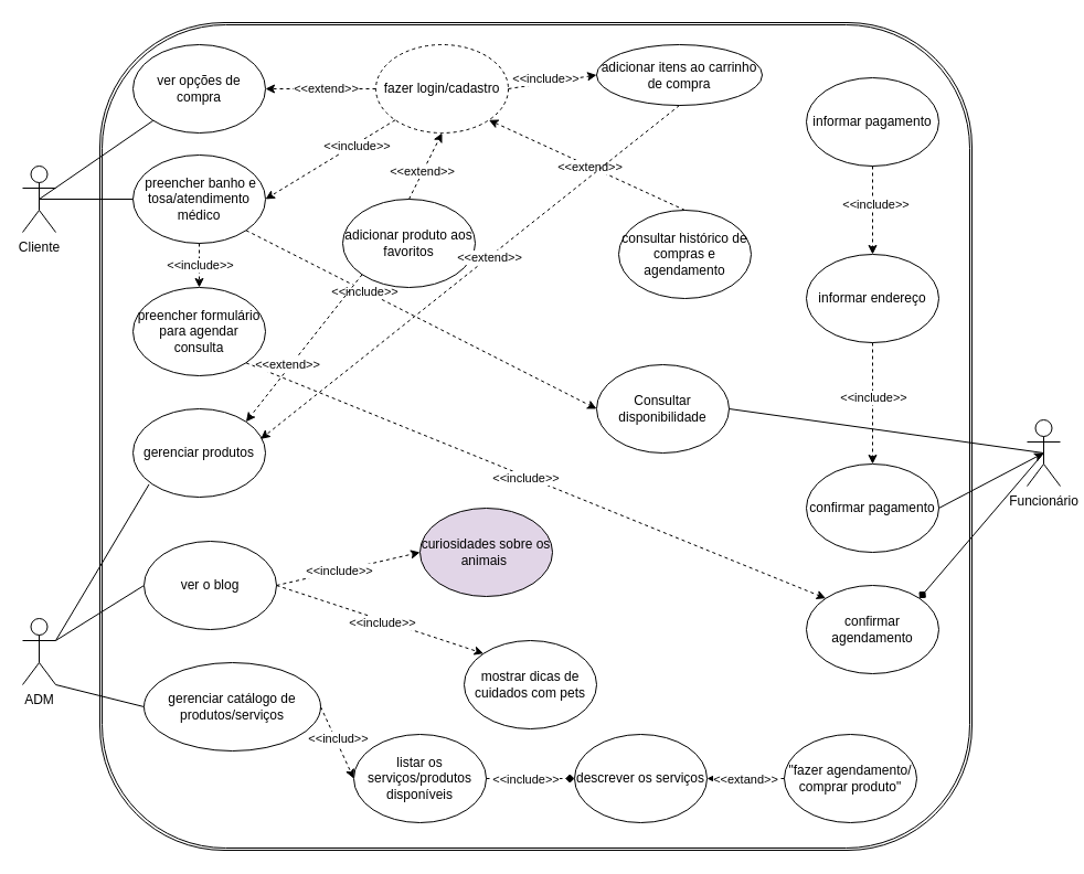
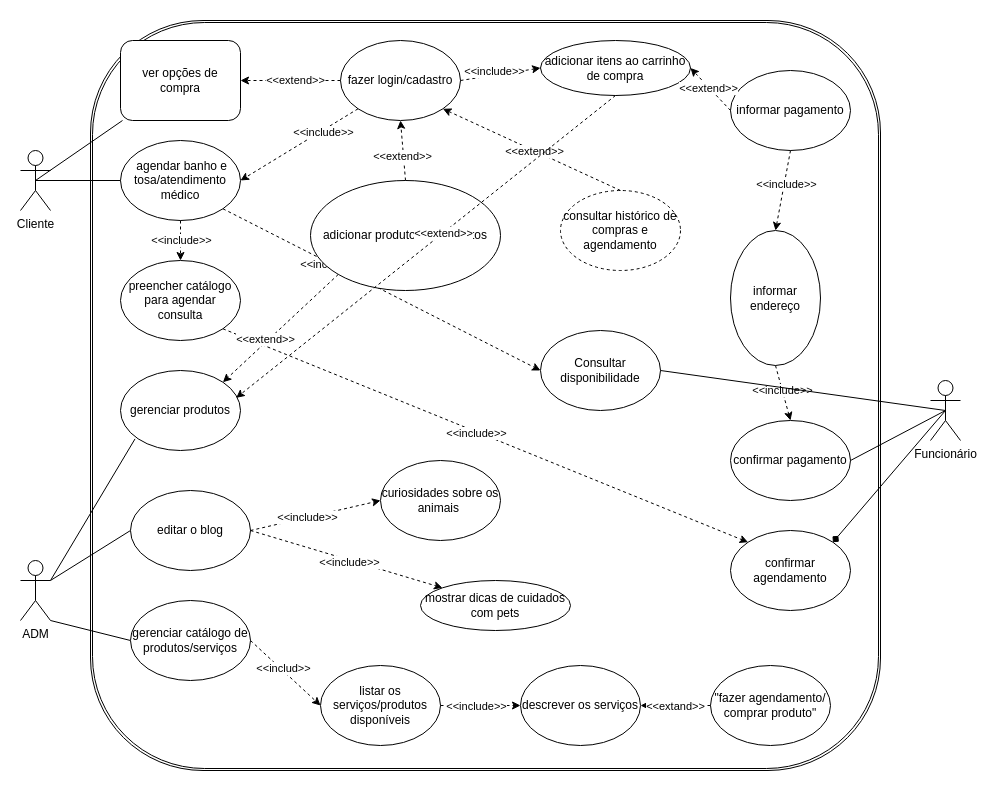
  <mxCell id="0" />
  <mxCell id="1" parent="0" />
  <mxCell id="2" value="" style="shape=ext;double=1;rounded=1;whiteSpace=wrap;html=1;" vertex="1" parent="1"><mxGeometry x="90" y="20" width="790" height="750" as="geometry" /></mxCell>
  <mxCell id="3" value="adicionar itens ao carrinho de compra" style="ellipse;whiteSpace=wrap;html=1;" vertex="1" parent="1"><mxGeometry x="540" y="40" width="150" height="55" as="geometry" /></mxCell>
  <mxCell id="4" value="Cliente" style="shape=umlActor;verticalLabelPosition=bottom;verticalAlign=top;html=1;outlineConnect=0;" vertex="1" parent="1"><mxGeometry x="20" y="150" width="30" height="60" as="geometry" /></mxCell>
  <mxCell id="5" value="" style="endArrow=none;html=1;rounded=0;exitX=0.5;exitY=0.5;exitDx=0;exitDy=0;exitPerimeter=0;" edge="1" parent="1" source="4" target="7"><mxGeometry width="50" height="50" relative="1" as="geometry"><mxPoint x="70" y="230" as="sourcePoint" /><mxPoint x="140" y="140" as="targetPoint" /></mxGeometry></mxCell>
- <mxCell id="6" value="fazer login/cadastro" style="ellipse;whiteSpace=wrap;html=1;dashed=1;" vertex="1" parent="1"><mxGeometry x="340" y="40" width="120" height="80" as="geometry" /></mxCell>
- <mxCell id="7" value="ver opções de compra" style="ellipse;whiteSpace=wrap;html=1;" vertex="1" parent="1"><mxGeometry x="120" y="40" width="120" height="80" as="geometry" /></mxCell>
- <mxCell id="8" value="&amp;nbsp;preencher banho e tosa/atendimento médico" style="ellipse;whiteSpace=wrap;html=1;" vertex="1" parent="1"><mxGeometry x="120" y="140" width="120" height="80" as="geometry" /></mxCell>
+ <mxCell id="6" value="fazer login/cadastro" style="ellipse;whiteSpace=wrap;html=1;" vertex="1" parent="1"><mxGeometry x="340" y="40" width="120" height="80" as="geometry" /></mxCell>
+ <mxCell id="7" value="ver opções de compra" style="whiteSpace=wrap;html=1;rounded=1;" vertex="1" parent="1"><mxGeometry x="120" y="40" width="120" height="80" as="geometry" /></mxCell>
+ <mxCell id="8" value="&amp;nbsp;agendar banho e tosa/atendimento médico" style="ellipse;whiteSpace=wrap;html=1;" vertex="1" parent="1"><mxGeometry x="120" y="140" width="120" height="80" as="geometry" /></mxCell>
  <mxCell id="9" value="" style="endArrow=none;html=1;rounded=0;exitX=0.5;exitY=0.5;exitDx=0;exitDy=0;exitPerimeter=0;entryX=0;entryY=0.5;entryDx=0;entryDy=0;" edge="1" parent="1" source="4" target="8"><mxGeometry width="50" height="50" relative="1" as="geometry"><mxPoint x="280" y="240" as="sourcePoint" /><mxPoint x="330" y="190" as="targetPoint" /></mxGeometry></mxCell>
  <mxCell id="10" value="Consultar disponibilidade" style="ellipse;whiteSpace=wrap;html=1;" vertex="1" parent="1"><mxGeometry x="540" y="330" width="120" height="80" as="geometry" /></mxCell>
  <mxCell id="11" value="" style="endArrow=classic;html=1;rounded=0;dashed=1;entryX=0;entryY=0.5;entryDx=0;entryDy=0;exitX=1;exitY=0.5;exitDx=0;exitDy=0;" edge="1" parent="1" source="6" target="3"><mxGeometry width="50" height="50" relative="1" as="geometry"><mxPoint x="370" y="200" as="sourcePoint" /><mxPoint x="400" y="100" as="targetPoint" /></mxGeometry></mxCell>
  <mxCell id="12" value="&amp;lt;&amp;lt;include&amp;gt;&amp;gt;" style="edgeLabel;html=1;align=center;verticalAlign=middle;resizable=0;points=[];" vertex="1" connectable="0" parent="11"><mxGeometry x="-0.138" y="4" relative="1" as="geometry"><mxPoint as="offset" /></mxGeometry></mxCell>
  <mxCell id="13" value="" style="endArrow=classic;html=1;rounded=0;exitX=1;exitY=1;exitDx=0;exitDy=0;entryX=0;entryY=0.5;entryDx=0;entryDy=0;dashed=1;" edge="1" parent="1" source="8" target="10"><mxGeometry width="50" height="50" relative="1" as="geometry"><mxPoint x="290" y="290" as="sourcePoint" /><mxPoint x="340" y="240" as="targetPoint" /></mxGeometry></mxCell>
  <mxCell id="14" value="&amp;lt;&amp;lt;include&amp;gt;&amp;gt;" style="edgeLabel;html=1;align=center;verticalAlign=middle;resizable=0;points=[];" vertex="1" connectable="0" parent="13"><mxGeometry x="-0.32" relative="1" as="geometry"><mxPoint x="-1" as="offset" /></mxGeometry></mxCell>
  <mxCell id="15" value="" style="endArrow=classic;html=1;rounded=0;exitX=0;exitY=0.5;exitDx=0;exitDy=0;dashed=1;entryX=1;entryY=0.5;entryDx=0;entryDy=0;" edge="1" parent="1" source="6" target="7"><mxGeometry width="50" height="50" relative="1" as="geometry"><mxPoint x="310" y="200" as="sourcePoint" /><mxPoint x="222" y="150" as="targetPoint" /></mxGeometry></mxCell>
  <mxCell id="16" value="&amp;lt;&amp;lt;extend&amp;gt;&amp;gt;" style="edgeLabel;html=1;align=center;verticalAlign=middle;resizable=0;points=[];" vertex="1" connectable="0" parent="15"><mxGeometry x="-0.075" y="-1" relative="1" as="geometry"><mxPoint as="offset" /></mxGeometry></mxCell>
  <mxCell id="17" value="ADM" style="shape=umlActor;verticalLabelPosition=bottom;verticalAlign=top;html=1;outlineConnect=0;" vertex="1" parent="1"><mxGeometry x="20" y="560" width="30" height="60" as="geometry" /></mxCell>
  <mxCell id="18" value="listar os serviços/produtos disponíveis" style="ellipse;whiteSpace=wrap;html=1;" vertex="1" parent="1"><mxGeometry x="320" y="665" width="120" height="80" as="geometry" /></mxCell>
  <mxCell id="19" value="" style="endArrow=none;html=1;rounded=0;entryX=1;entryY=1;entryDx=0;entryDy=0;entryPerimeter=0;exitX=0;exitY=0.5;exitDx=0;exitDy=0;" edge="1" parent="1" source="24" target="17"><mxGeometry width="50" height="50" relative="1" as="geometry"><mxPoint x="150" y="490" as="sourcePoint" /><mxPoint x="-35" y="465.96" as="targetPoint" /></mxGeometry></mxCell>
- <mxCell id="20" value="" style="endArrow=diamond;html=1;rounded=0;dashed=1;entryX=0;entryY=0.5;entryDx=0;entryDy=0;exitX=1;exitY=0.5;exitDx=0;exitDy=0;" edge="1" parent="1" source="18" target="22"><mxGeometry width="50" height="50" relative="1" as="geometry"><mxPoint x="452" y="708" as="sourcePoint" /><mxPoint x="-128.4" y="510.96" as="targetPoint" /></mxGeometry></mxCell>
+ <mxCell id="20" value="" style="endArrow=classic;html=1;rounded=0;dashed=1;entryX=0;entryY=0.5;entryDx=0;entryDy=0;exitX=1;exitY=0.5;exitDx=0;exitDy=0;" edge="1" parent="1" source="18" target="22"><mxGeometry width="50" height="50" relative="1" as="geometry"><mxPoint x="452" y="708" as="sourcePoint" /><mxPoint x="-128.4" y="510.96" as="targetPoint" /></mxGeometry></mxCell>
  <mxCell id="21" value="&amp;lt;&amp;lt;include&amp;gt;&amp;gt;" style="edgeLabel;html=1;align=center;verticalAlign=middle;resizable=0;points=[];" vertex="1" connectable="0" parent="20"><mxGeometry x="-0.129" relative="1" as="geometry"><mxPoint as="offset" /></mxGeometry></mxCell>
  <mxCell id="22" value="descrever os serviços" style="ellipse;whiteSpace=wrap;html=1;" vertex="1" parent="1"><mxGeometry x="520" y="665" width="120" height="80" as="geometry" /></mxCell>
  <mxCell id="23" value="&quot;fazer agendamento/ comprar produto&quot;" style="ellipse;whiteSpace=wrap;html=1;" vertex="1" parent="1"><mxGeometry x="710" y="665" width="120" height="80" as="geometry" /></mxCell>
- <mxCell id="24" value="&lt;font style=&quot;vertical-align: inherit;&quot;&gt;&lt;font style=&quot;vertical-align: inherit;&quot;&gt;gerenciar catálogo de produtos/serviços&lt;/font&gt;&lt;/font&gt;" style="ellipse;whiteSpace=wrap;html=1;" vertex="1" parent="1"><mxGeometry x="130" y="600" width="160" height="80" as="geometry" /></mxCell>
+ <mxCell id="24" value="&lt;font style=&quot;vertical-align: inherit;&quot;&gt;&lt;font style=&quot;vertical-align: inherit;&quot;&gt;gerenciar catálogo de produtos/serviços&lt;/font&gt;&lt;/font&gt;" style="ellipse;whiteSpace=wrap;html=1;" vertex="1" parent="1"><mxGeometry x="130" y="600" width="120" height="80" as="geometry" /></mxCell>
  <mxCell id="25" value="" style="endArrow=classic;html=1;rounded=0;exitX=1;exitY=0.5;exitDx=0;exitDy=0;dashed=1;entryX=0;entryY=0.5;entryDx=0;entryDy=0;" edge="1" parent="1" source="24" target="18"><mxGeometry width="50" height="50" relative="1" as="geometry"><mxPoint x="250" y="670" as="sourcePoint" /><mxPoint x="370" y="670" as="targetPoint" /></mxGeometry></mxCell>
  <mxCell id="26" value="&amp;lt;&amp;lt;includ&amp;gt;&amp;gt;" style="edgeLabel;html=1;align=center;verticalAlign=middle;resizable=0;points=[];" vertex="1" connectable="0" parent="25"><mxGeometry x="-0.113" y="2" relative="1" as="geometry"><mxPoint as="offset" /></mxGeometry></mxCell>
  <mxCell id="27" value="" style="endArrow=classic;html=1;rounded=0;exitX=0;exitY=0.5;exitDx=0;exitDy=0;entryX=1;entryY=0.5;entryDx=0;entryDy=0;dashed=1;" edge="1" parent="1" source="23" target="22"><mxGeometry width="50" height="50" relative="1" as="geometry"><mxPoint x="740" y="680" as="sourcePoint" /><mxPoint x="540" y="600" as="targetPoint" /></mxGeometry></mxCell>
  <mxCell id="28" value="&amp;lt;&amp;lt;extand&amp;gt;&amp;gt;" style="edgeLabel;html=1;align=center;verticalAlign=middle;resizable=0;points=[];" vertex="1" connectable="0" parent="27"><mxGeometry x="0.019" relative="1" as="geometry"><mxPoint as="offset" /></mxGeometry></mxCell>
- <mxCell id="29" value="preencher formulário para agendar consulta" style="ellipse;whiteSpace=wrap;html=1;" vertex="1" parent="1"><mxGeometry x="120" y="260" width="120" height="80" as="geometry" /></mxCell>
+ <mxCell id="29" value="preencher catálogo para agendar consulta" style="ellipse;whiteSpace=wrap;html=1;" vertex="1" parent="1"><mxGeometry x="120" y="260" width="120" height="80" as="geometry" /></mxCell>
  <mxCell id="30" value="confirmar agendamento" style="ellipse;whiteSpace=wrap;html=1;" vertex="1" parent="1"><mxGeometry x="730" y="530" width="120" height="80" as="geometry" /></mxCell>
  <mxCell id="31" value="Funcionário" style="shape=umlActor;verticalLabelPosition=bottom;verticalAlign=top;html=1;outlineConnect=0;" vertex="1" parent="1"><mxGeometry x="930" y="380" width="30" height="60" as="geometry" /></mxCell>
  <mxCell id="32" value="" style="endArrow=diamond;html=1;rounded=0;exitX=0.5;exitY=0.5;exitDx=0;exitDy=0;exitPerimeter=0;entryX=1;entryY=0;entryDx=0;entryDy=0;" edge="1" parent="1" source="31" target="30"><mxGeometry width="50" height="50" relative="1" as="geometry"><mxPoint x="340" y="390" as="sourcePoint" /><mxPoint x="390" y="340" as="targetPoint" /></mxGeometry></mxCell>
  <mxCell id="33" value="" style="endArrow=classic;html=1;rounded=0;exitX=1;exitY=1;exitDx=0;exitDy=0;entryX=0;entryY=0;entryDx=0;entryDy=0;dashed=1;" edge="1" parent="1" source="29" target="30"><mxGeometry width="50" height="50" relative="1" as="geometry"><mxPoint x="340" y="390" as="sourcePoint" /><mxPoint x="390" y="340" as="targetPoint" /></mxGeometry></mxCell>
  <mxCell id="34" value="&amp;lt;&amp;lt;include&amp;gt;&amp;gt;" style="edgeLabel;html=1;align=center;verticalAlign=middle;resizable=0;points=[];" connectable="0" vertex="1" parent="33"><mxGeometry x="-0.033" y="-1" relative="1" as="geometry"><mxPoint as="offset" /></mxGeometry></mxCell>
  <mxCell id="35" value="informar pagamento" style="ellipse;whiteSpace=wrap;html=1;" vertex="1" parent="1"><mxGeometry x="730" y="70" width="120" height="80" as="geometry" /></mxCell>
+ <mxCell id="36" value="" style="endArrow=classic;html=1;rounded=0;entryX=1;entryY=0.5;entryDx=0;entryDy=0;exitX=0;exitY=0.5;exitDx=0;exitDy=0;dashed=1;" edge="1" parent="1" source="35" target="3"><mxGeometry width="50" height="50" relative="1" as="geometry"><mxPoint x="490" y="290" as="sourcePoint" /><mxPoint x="540" y="240" as="targetPoint" /></mxGeometry></mxCell>
+ <mxCell id="37" value="&amp;lt;&amp;lt;extend&amp;gt;&amp;gt;" style="edgeLabel;html=1;align=center;verticalAlign=middle;resizable=0;points=[];" connectable="0" vertex="1" parent="36"><mxGeometry x="0.054" relative="1" as="geometry"><mxPoint x="-1" as="offset" /></mxGeometry></mxCell>
  <mxCell id="38" value="confirmar pagamento" style="ellipse;whiteSpace=wrap;html=1;" vertex="1" parent="1"><mxGeometry x="730" y="420" width="120" height="80" as="geometry" /></mxCell>
- <mxCell id="39" value="" style="endArrow=classic;html=1;rounded=0;exitX=1;exitY=0.5;exitDx=0;exitDy=0;entryX=0.5;entryY=0.5;entryDx=0;entryDy=0;entryPerimeter=0;" edge="1" parent="1" source="38" target="31"><mxGeometry width="50" height="50" relative="1" as="geometry"><mxPoint x="490" y="290" as="sourcePoint" /><mxPoint x="860" y="280" as="targetPoint" /></mxGeometry></mxCell>
- <mxCell id="40" value="informar endereço" style="ellipse;whiteSpace=wrap;html=1;" vertex="1" parent="1"><mxGeometry x="730" y="230" width="120" height="80" as="geometry" /></mxCell>
+ <mxCell id="39" value="" style="endArrow=none;html=1;rounded=0;exitX=1;exitY=0.5;exitDx=0;exitDy=0;entryX=0.5;entryY=0.5;entryDx=0;entryDy=0;entryPerimeter=0;" edge="1" parent="1" source="38" target="31"><mxGeometry width="50" height="50" relative="1" as="geometry"><mxPoint x="490" y="290" as="sourcePoint" /><mxPoint x="860" y="280" as="targetPoint" /></mxGeometry></mxCell>
+ <mxCell id="40" value="informar endereço" style="ellipse;whiteSpace=wrap;html=1;" vertex="1" parent="1"><mxGeometry x="730" y="230" width="90" height="135" as="geometry" /></mxCell>
  <mxCell id="41" value="" style="endArrow=classic;html=1;rounded=0;exitX=0.5;exitY=1;exitDx=0;exitDy=0;entryX=0.5;entryY=0;entryDx=0;entryDy=0;dashed=1;" edge="1" parent="1" source="35" target="40"><mxGeometry width="50" height="50" relative="1" as="geometry"><mxPoint x="490" y="290" as="sourcePoint" /><mxPoint x="540" y="240" as="targetPoint" /></mxGeometry></mxCell>
  <mxCell id="42" value="&amp;lt;&amp;lt;include&amp;gt;&amp;gt;" style="edgeLabel;html=1;align=center;verticalAlign=middle;resizable=0;points=[];" connectable="0" vertex="1" parent="41"><mxGeometry x="-0.156" y="2" relative="1" as="geometry"><mxPoint as="offset" /></mxGeometry></mxCell>
  <mxCell id="43" value="" style="endArrow=classic;html=1;rounded=0;exitX=0.5;exitY=1;exitDx=0;exitDy=0;entryX=0.5;entryY=0;entryDx=0;entryDy=0;dashed=1;" edge="1" parent="1" source="40" target="38"><mxGeometry width="50" height="50" relative="1" as="geometry"><mxPoint x="490" y="290" as="sourcePoint" /><mxPoint x="540" y="240" as="targetPoint" /></mxGeometry></mxCell>
  <mxCell id="44" value="&amp;lt;&amp;lt;include&amp;gt;&amp;gt;" style="edgeLabel;html=1;align=center;verticalAlign=middle;resizable=0;points=[];" connectable="0" vertex="1" parent="43"><mxGeometry x="-0.112" relative="1" as="geometry"><mxPoint as="offset" /></mxGeometry></mxCell>
- <mxCell id="45" value="adicionar produto aos favoritos" style="ellipse;whiteSpace=wrap;html=1;" vertex="1" parent="1"><mxGeometry x="310" y="180" width="120" height="80" as="geometry" /></mxCell>
+ <mxCell id="45" value="adicionar produto aos favoritos" style="ellipse;whiteSpace=wrap;html=1;" vertex="1" parent="1"><mxGeometry x="310" y="180" width="190" height="110" as="geometry" /></mxCell>
  <mxCell id="46" value="" style="endArrow=classic;html=1;rounded=0;entryX=0.5;entryY=1;entryDx=0;entryDy=0;dashed=1;exitX=0.5;exitY=0;exitDx=0;exitDy=0;" edge="1" parent="1" source="45" target="6"><mxGeometry width="50" height="50" relative="1" as="geometry"><mxPoint x="400" y="210" as="sourcePoint" /><mxPoint x="540" y="240" as="targetPoint" /></mxGeometry></mxCell>
  <mxCell id="47" value="&amp;lt;&amp;lt;extend&amp;gt;&amp;gt;" style="edgeLabel;html=1;align=center;verticalAlign=middle;resizable=0;points=[];" connectable="0" vertex="1" parent="46"><mxGeometry x="-0.16" y="1" relative="1" as="geometry"><mxPoint as="offset" /></mxGeometry></mxCell>
- <mxCell id="48" value="consultar histórico de compras e agendamento" style="ellipse;whiteSpace=wrap;html=1;" vertex="1" parent="1"><mxGeometry x="560" y="190" width="120" height="80" as="geometry" /></mxCell>
+ <mxCell id="48" value="consultar histórico de compras e agendamento" style="ellipse;whiteSpace=wrap;html=1;dashed=1;" vertex="1" parent="1"><mxGeometry x="560" y="190" width="120" height="80" as="geometry" /></mxCell>
  <mxCell id="49" value="" style="endArrow=classic;html=1;rounded=0;entryX=1;entryY=1;entryDx=0;entryDy=0;exitX=0.5;exitY=0;exitDx=0;exitDy=0;dashed=1;" edge="1" parent="1" source="48" target="6"><mxGeometry width="50" height="50" relative="1" as="geometry"><mxPoint x="490" y="250" as="sourcePoint" /><mxPoint x="540" y="200" as="targetPoint" /><Array as="points" /></mxGeometry></mxCell>
  <mxCell id="50" value="&amp;lt;&amp;lt;extend&amp;gt;&amp;gt;" style="edgeLabel;html=1;align=center;verticalAlign=middle;resizable=0;points=[];" connectable="0" vertex="1" parent="49"><mxGeometry x="-0.028" relative="1" as="geometry"><mxPoint as="offset" /></mxGeometry></mxCell>
  <mxCell id="51" value="" style="endArrow=none;html=1;rounded=0;exitX=1;exitY=0.5;exitDx=0;exitDy=0;entryX=0.5;entryY=0.5;entryDx=0;entryDy=0;entryPerimeter=0;" edge="1" parent="1" source="10" target="31"><mxGeometry width="50" height="50" relative="1" as="geometry"><mxPoint x="630" y="450" as="sourcePoint" /><mxPoint x="680" y="400" as="targetPoint" /></mxGeometry></mxCell>
- <mxCell id="52" value="mostrar dicas de cuidados com pets" style="ellipse;whiteSpace=wrap;html=1;" vertex="1" parent="1"><mxGeometry x="420" y="580" width="120" height="80" as="geometry" /></mxCell>
+ <mxCell id="52" value="mostrar dicas de cuidados com pets" style="ellipse;whiteSpace=wrap;html=1;" vertex="1" parent="1"><mxGeometry x="420" y="580" width="150" height="50" as="geometry" /></mxCell>
  <mxCell id="53" value="" style="endArrow=none;html=1;rounded=0;exitX=1;exitY=0.333;exitDx=0;exitDy=0;exitPerimeter=0;entryX=0;entryY=0.5;entryDx=0;entryDy=0;" edge="1" parent="1" source="17" target="55"><mxGeometry width="50" height="50" relative="1" as="geometry"><mxPoint x="220" y="550" as="sourcePoint" /><mxPoint x="270" y="500" as="targetPoint" /></mxGeometry></mxCell>
- <mxCell id="54" value="curiosidades sobre os animais&amp;nbsp;" style="ellipse;whiteSpace=wrap;html=1;fillColor=#e1d5e7;" vertex="1" parent="1"><mxGeometry x="380" y="460" width="120" height="80" as="geometry" /></mxCell>
- <mxCell id="55" value="ver o blog" style="ellipse;whiteSpace=wrap;html=1;" vertex="1" parent="1"><mxGeometry x="130" y="490" width="120" height="80" as="geometry" /></mxCell>
+ <mxCell id="54" value="curiosidades sobre os animais&amp;nbsp;" style="ellipse;whiteSpace=wrap;html=1;" vertex="1" parent="1"><mxGeometry x="380" y="460" width="120" height="80" as="geometry" /></mxCell>
+ <mxCell id="55" value="editar o blog" style="ellipse;whiteSpace=wrap;html=1;" vertex="1" parent="1"><mxGeometry x="130" y="490" width="120" height="80" as="geometry" /></mxCell>
  <mxCell id="56" value="" style="endArrow=classic;html=1;rounded=0;entryX=0;entryY=0.5;entryDx=0;entryDy=0;exitX=1;exitY=0.5;exitDx=0;exitDy=0;dashed=1;" edge="1" parent="1" source="55" target="54"><mxGeometry width="50" height="50" relative="1" as="geometry"><mxPoint x="220" y="550" as="sourcePoint" /><mxPoint x="270" y="500" as="targetPoint" /></mxGeometry></mxCell>
  <mxCell id="57" value="&amp;lt;&amp;lt;include&amp;gt;&amp;gt;" style="edgeLabel;html=1;align=center;verticalAlign=middle;resizable=0;points=[];" connectable="0" vertex="1" parent="56"><mxGeometry x="-0.125" relative="1" as="geometry"><mxPoint as="offset" /></mxGeometry></mxCell>
  <mxCell id="58" value="" style="endArrow=classic;html=1;rounded=0;entryX=0;entryY=0;entryDx=0;entryDy=0;exitX=1;exitY=0.5;exitDx=0;exitDy=0;dashed=1;" edge="1" parent="1" source="55" target="52"><mxGeometry width="50" height="50" relative="1" as="geometry"><mxPoint x="220" y="550" as="sourcePoint" /><mxPoint x="270" y="500" as="targetPoint" /></mxGeometry></mxCell>
  <mxCell id="59" value="&amp;lt;&amp;lt;include&amp;gt;&amp;gt;" style="edgeLabel;html=1;align=center;verticalAlign=middle;resizable=0;points=[];" connectable="0" vertex="1" parent="58"><mxGeometry x="0.024" y="-2" relative="1" as="geometry"><mxPoint as="offset" /></mxGeometry></mxCell>
  <mxCell id="60" value="&lt;font style=&quot;vertical-align: inherit;&quot;&gt;&lt;font style=&quot;vertical-align: inherit;&quot;&gt;gerenciar produtos&lt;/font&gt;&lt;/font&gt;" style="ellipse;whiteSpace=wrap;html=1;" vertex="1" parent="1"><mxGeometry x="120" y="370" width="120" height="80" as="geometry" /></mxCell>
  <mxCell id="61" value="" style="endArrow=none;html=1;rounded=0;entryX=0.121;entryY=0.855;entryDx=0;entryDy=0;entryPerimeter=0;exitX=1;exitY=0.333;exitDx=0;exitDy=0;exitPerimeter=0;" edge="1" parent="1" target="60" source="17"><mxGeometry width="50" height="50" relative="1" as="geometry"><mxPoint x="70" y="570" as="sourcePoint" /><mxPoint x="270" y="500" as="targetPoint" /></mxGeometry></mxCell>
  <mxCell id="62" value="" style="endArrow=classic;html=1;rounded=0;dashed=1;exitX=0;exitY=1;exitDx=0;exitDy=0;entryX=1;entryY=0;entryDx=0;entryDy=0;" edge="1" parent="1" source="45" target="60"><mxGeometry width="50" height="50" relative="1" as="geometry"><mxPoint x="280" y="180" as="sourcePoint" /><mxPoint x="250" y="290" as="targetPoint" /></mxGeometry></mxCell>
  <mxCell id="63" value="&amp;lt;&amp;lt;extend&amp;gt;&amp;gt;" style="edgeLabel;html=1;align=center;verticalAlign=middle;resizable=0;points=[];" connectable="0" vertex="1" parent="62"><mxGeometry x="0.245" y="-3" relative="1" as="geometry"><mxPoint as="offset" /></mxGeometry></mxCell>
  <mxCell id="64" value="" style="endArrow=classic;html=1;rounded=0;exitX=0.5;exitY=1;exitDx=0;exitDy=0;dashed=1;entryX=0.964;entryY=0.342;entryDx=0;entryDy=0;entryPerimeter=0;" edge="1" parent="1" source="3" target="60"><mxGeometry width="50" height="50" relative="1" as="geometry"><mxPoint x="350" y="300" as="sourcePoint" /><mxPoint x="370" y="340" as="targetPoint" /></mxGeometry></mxCell>
  <mxCell id="65" value="&amp;lt;&amp;lt;extend&amp;gt;&amp;gt;" style="edgeLabel;html=1;align=center;verticalAlign=middle;resizable=0;points=[];" connectable="0" vertex="1" parent="64"><mxGeometry x="-0.09" relative="1" as="geometry"><mxPoint as="offset" /></mxGeometry></mxCell>
  <mxCell id="66" value="" style="endArrow=classic;html=1;rounded=0;exitX=0.5;exitY=1;exitDx=0;exitDy=0;entryX=0.5;entryY=0;entryDx=0;entryDy=0;dashed=1;" edge="1" parent="1" source="8" target="29"><mxGeometry width="50" height="50" relative="1" as="geometry"><mxPoint x="160" y="200" as="sourcePoint" /><mxPoint x="210" y="150" as="targetPoint" /></mxGeometry></mxCell>
  <mxCell id="67" value="&amp;lt;&amp;lt;include&amp;gt;&amp;gt;" style="edgeLabel;html=1;align=center;verticalAlign=middle;resizable=0;points=[];" connectable="0" vertex="1" parent="66"><mxGeometry x="-0.037" relative="1" as="geometry"><mxPoint as="offset" /></mxGeometry></mxCell>
  <mxCell id="68" value="" style="endArrow=classic;html=1;rounded=0;exitX=0;exitY=1;exitDx=0;exitDy=0;entryX=1;entryY=0.5;entryDx=0;entryDy=0;dashed=1;" edge="1" parent="1" source="6" target="8"><mxGeometry width="50" height="50" relative="1" as="geometry"><mxPoint x="160" y="200" as="sourcePoint" /><mxPoint x="210" y="150" as="targetPoint" /></mxGeometry></mxCell>
  <mxCell id="69" value="&amp;lt;&amp;lt;include&amp;gt;&amp;gt;" style="edgeLabel;html=1;align=center;verticalAlign=middle;resizable=0;points=[];" connectable="0" vertex="1" parent="68"><mxGeometry x="-0.392" y="1" relative="1" as="geometry"><mxPoint as="offset" /></mxGeometry></mxCell>
